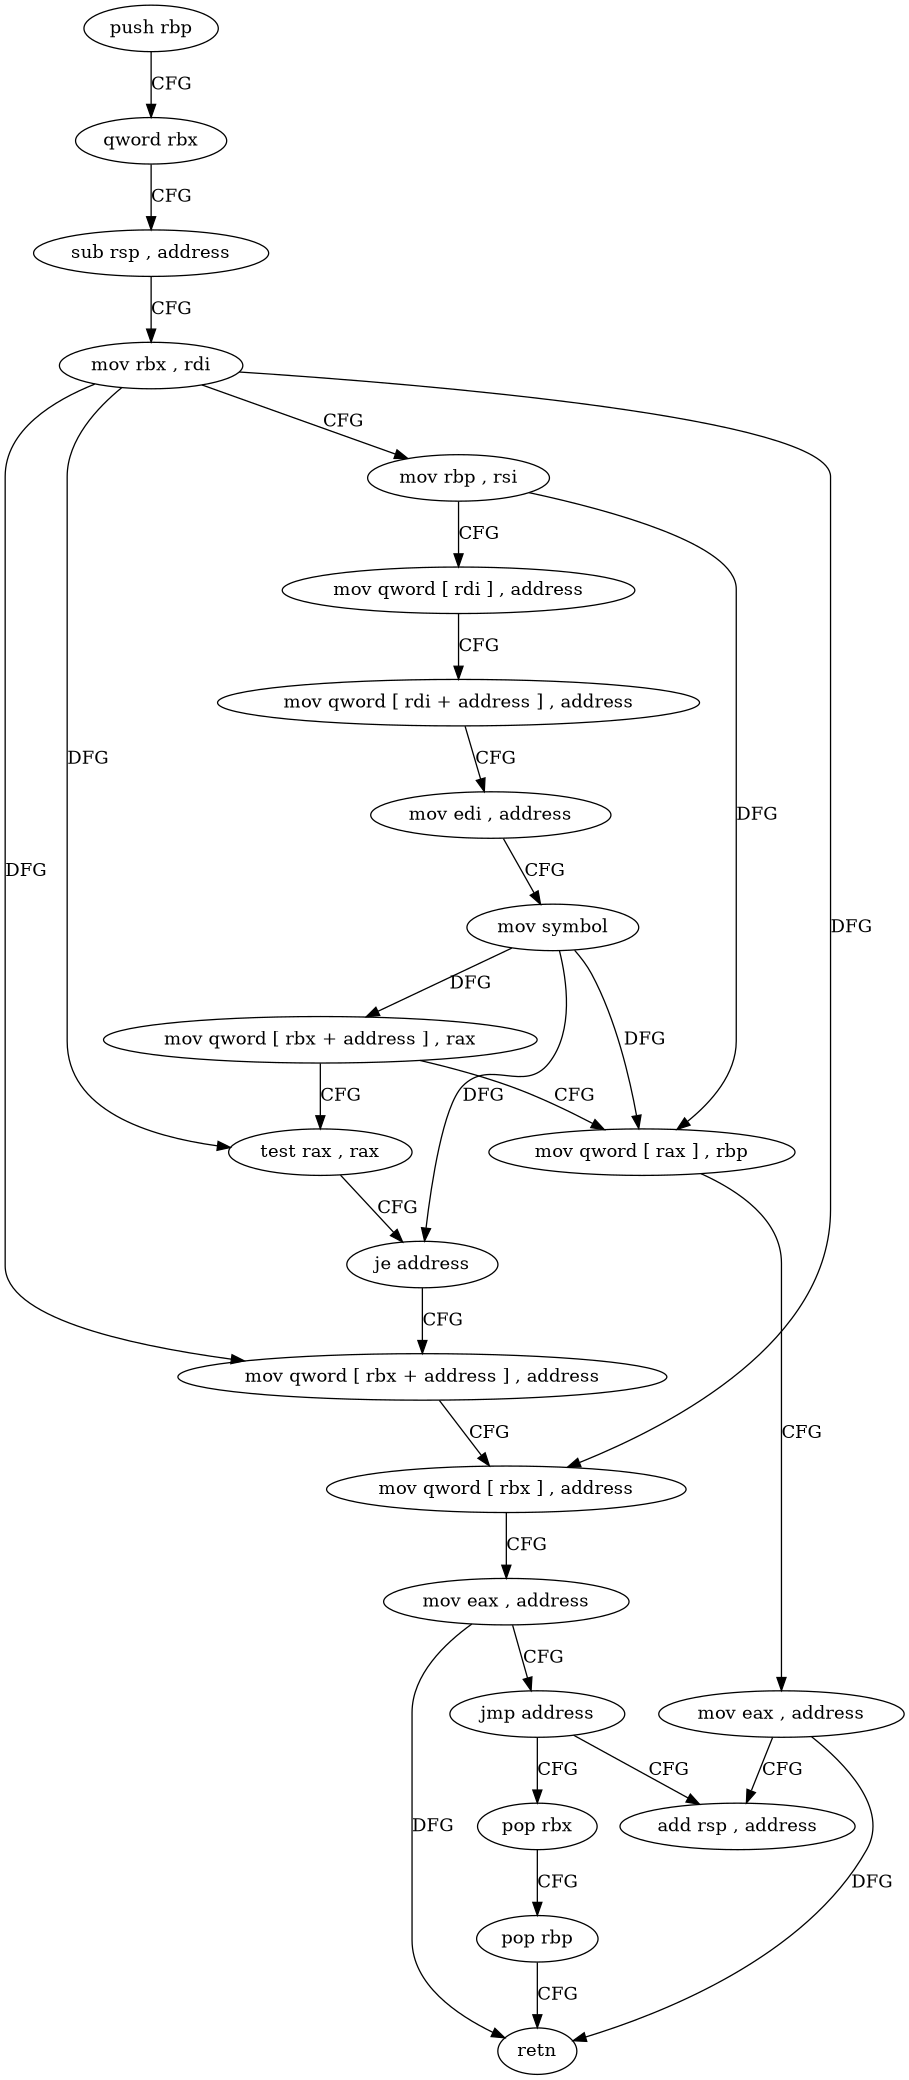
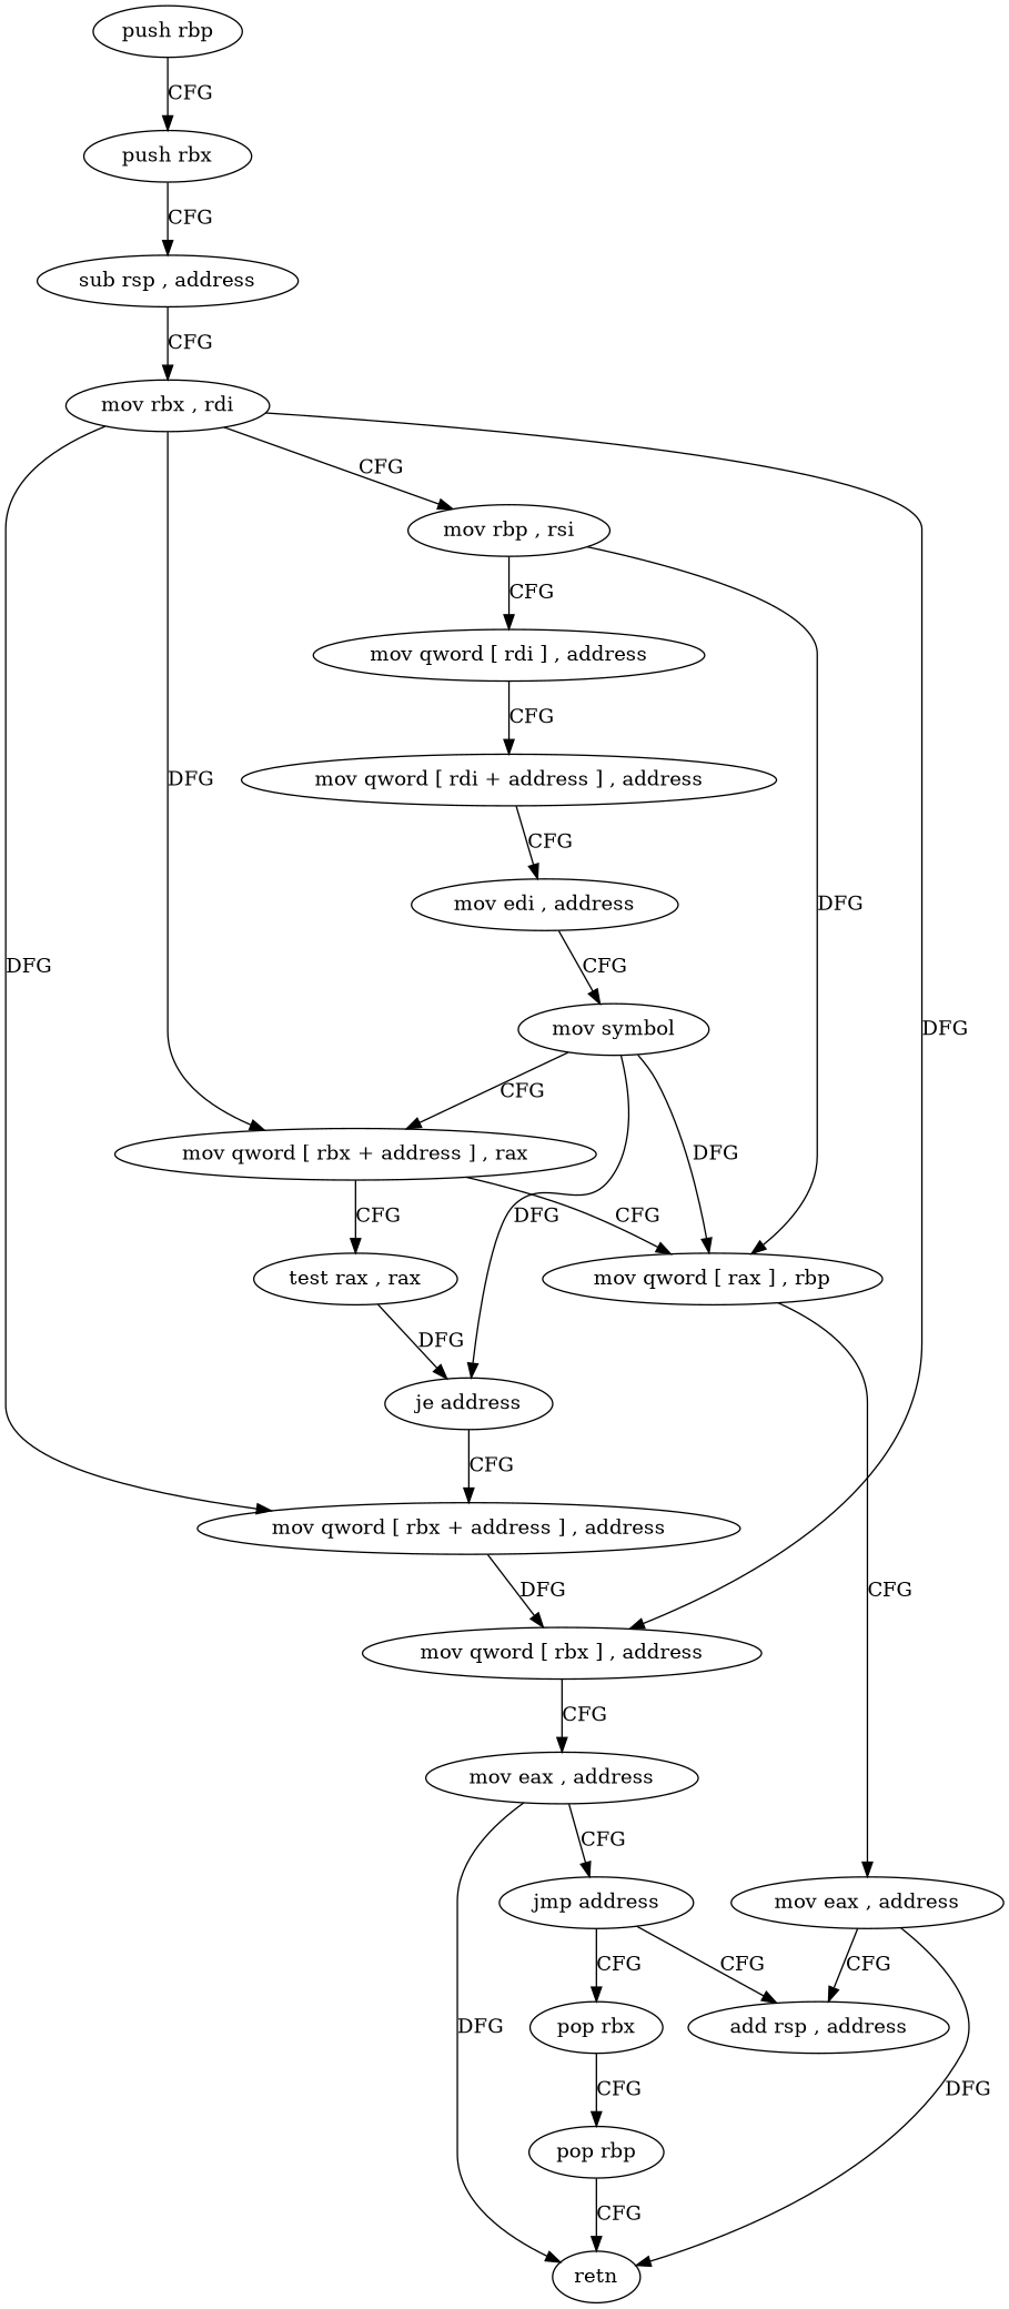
  digraph {
    n1 [label="push rbp"]
-   n2 [label="qword rbx"]
+   n2 [label="push rbx"]
    n3 [label="sub rsp , address"]
    n4 [label="mov rbx , rdi"]
    n5 [label="mov rbp , rsi"]
    n6 [label="mov qword [ rbx + address ] , rax"]
    n7 [label="mov qword [ rbx + address ] , address"]
    n8 [label="mov qword [ rbx ] , address"]
    n9 [label="mov qword [ rdi ] , address"]
    n10 [label="mov qword [ rax ] , rbp"]
    n11 [label="test rax , rax"]
    n12 [label="mov eax , address"]
    n13 [label="mov qword [ rdi + address ] , address"]
    n14 [label="mov eax , address"]
    n15 [label="mov edi , address"]
    n16 [label="mov symbol"]
    n17 [label="je address"]
    n18 [label=retn]
    n19 [label="add rsp , address"]
    n20 [label="jmp address"]
    n21 [label="pop rbx"]
    n22 [label="pop rbp"]
    n1 -> n2 [label=CFG]
    n2 -> n3 [label=CFG]
    n3 -> n4 [label=CFG]
    n4 -> n5 [label=CFG]
-   n4 -> n11 [label=DFG]
+   n4 -> n6 [label=DFG]
    n4 -> n7 [label=DFG]
    n4 -> n8 [label=DFG]
    n5 -> n9 [label=CFG]
    n5 -> n10 [label=DFG]
    n6 -> n10 [label=CFG]
    n6 -> n11 [label=CFG]
-   n7 -> n8 [label=CFG]
+   n7 -> n8 [label=DFG]
    n8 -> n12 [label=CFG]
    n9 -> n13 [label=CFG]
    n10 -> n14 [label=CFG]
-   n11 -> n17 [label=CFG]
+   n11 -> n17 [label=DFG]
    n12 -> n18 [label=DFG]
    n12 -> n20 [label=CFG]
    n13 -> n15 [label=CFG]
    n14 -> n18 [label=DFG]
    n14 -> n19 [label=CFG]
    n15 -> n16 [label=CFG]
-   n16 -> n6 [label=DFG]
+   n16 -> n6 [label=CFG]
    n16 -> n10 [label=DFG]
    n16 -> n17 [label=DFG]
    n17 -> n7 [label=CFG]
    n20 -> n19 [label=CFG]
    n20 -> n21 [label=CFG]
    n21 -> n22 [label=CFG]
    n22 -> n18 [label=CFG]
  }
